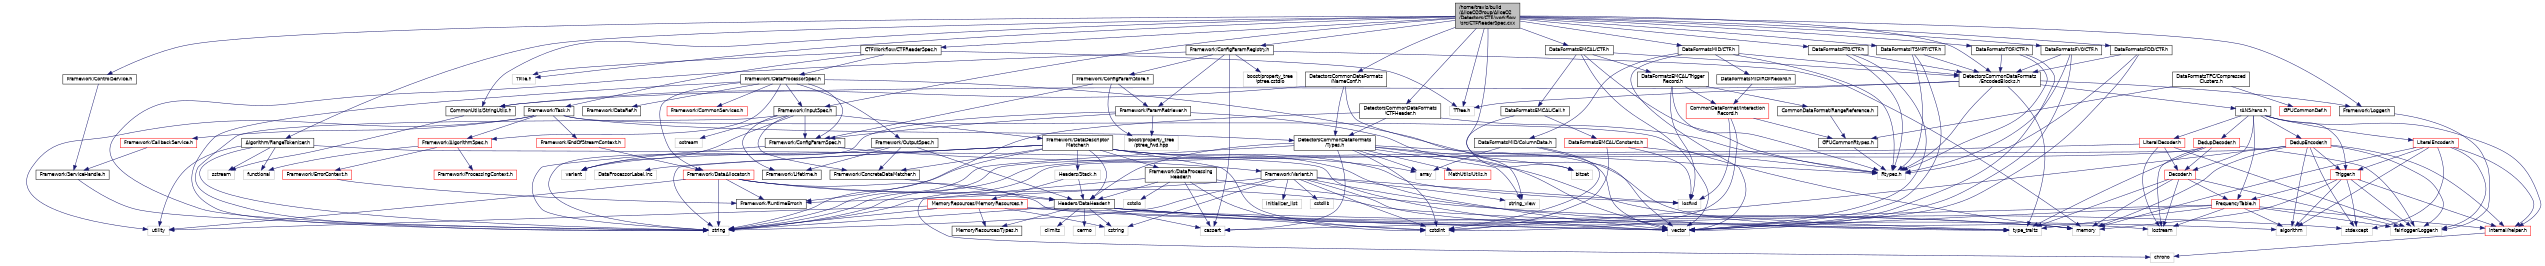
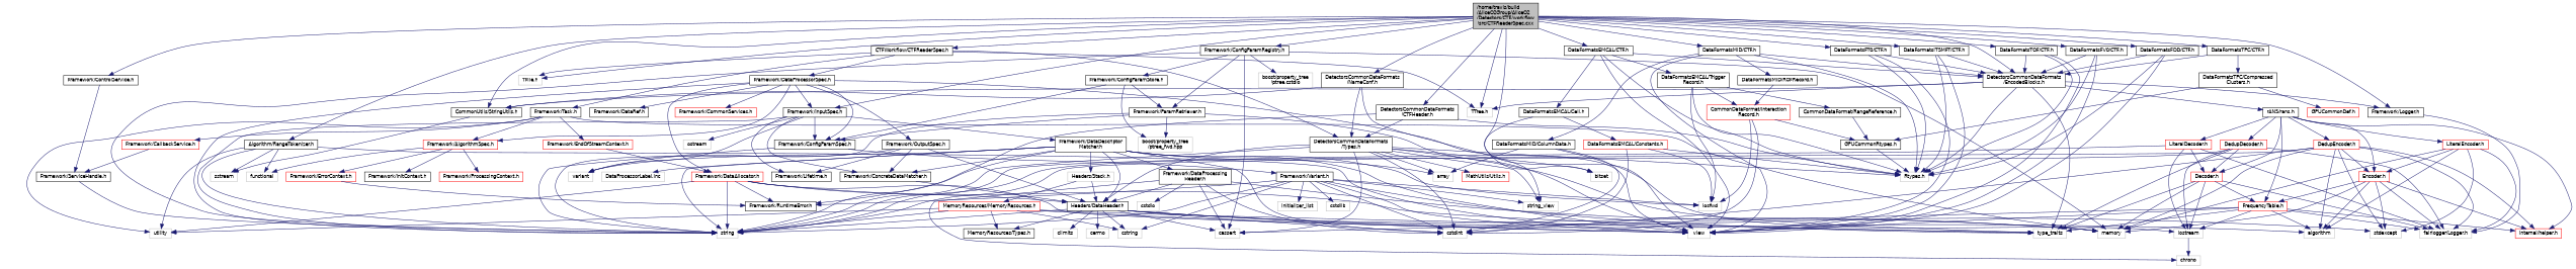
  digraph {
    node [color=black fontname=Helvetica fontsize=10 shape=record]
    edge [color=midnightblue fontname=Helvetica fontsize=10 labelfontname=Helvetica labelfontsize=10 style=solid]
    n1 [fillcolor=grey75 fontcolor=black height=0.2 label="/home/travis/build\l/AliceO2Group/AliceO2\l/Detectors/CTF/workflow\l/src/CTFReaderSpec.cxx" style=filled width=0.4]
-   n2 [color=grey75 height=0.2 label=vector width=0.4]
+   n2 [color=grey75 height=0.2 label=view width=0.4]
    n3 [color=grey75 height=0.2 label="TFile.h" width=0.4]
    n4 [color=grey75 height=0.2 label="TTree.h" width=0.4]
    n5 [height=0.2 label="Framework/Logger.h" width=0.4]
    n6 [height=0.2 label="Framework/ControlService.h" width=0.4]
    n7 [height=0.2 label="Framework/ConfigParamRegistry.h" width=0.4]
    n8 [height=0.2 label="Framework/InputSpec.h" width=0.4]
    n9 [height=0.2 label="CommonUtils/StringUtils.h" width=0.4]
    n10 [height=0.2 label="CTFWorkflow/CTFReaderSpec.h" width=0.4]
    n11 [height=0.2 label="DetectorsCommonDataFormats\l/EncodedBlocks.h" width=0.4]
    n12 [height=0.2 label="DetectorsCommonDataFormats\l/NameConf.h" width=0.4]
    n13 [height=0.2 label="DetectorsCommonDataFormats\l/CTFHeader.h" width=0.4]
    n14 [height=0.2 label="DataFormatsITSMFT/CTF.h" width=0.4]
+   n15 [height=0.2 label="DataFormatsTPC/CTF.h" width=0.4]
    n16 [height=0.2 label="DataFormatsFT0/CTF.h" width=0.4]
    n17 [height=0.2 label="DataFormatsFV0/CTF.h" width=0.4]
    n18 [height=0.2 label="DataFormatsFDD/CTF.h" width=0.4]
    n19 [height=0.2 label="DataFormatsTOF/CTF.h" width=0.4]
    n20 [height=0.2 label="DataFormatsMID/CTF.h" width=0.4]
    n21 [height=0.2 label="DataFormatsEMCAL/CTF.h" width=0.4]
    n22 [height=0.2 label="Algorithm/RangeTokenizer.h" width=0.4]
    n23 [color=grey75 height=0.2 label="fairlogger/Logger.h" width=0.4]
    n24 [height=0.2 label="Framework/ServiceHandle.h" width=0.4]
    n25 [color=grey75 height=0.2 label=string width=0.4]
    n26 [height=0.2 label="Framework/ParamRetriever.h" width=0.4]
    n27 [height=0.2 label="Framework/ConfigParamStore.h" width=0.4]
    n28 [color=grey75 height=0.2 label="boost/property_tree\l/ptree.cstdio" width=0.4]
    n29 [color=grey75 height=0.2 label=memory width=0.4]
    n30 [color=grey75 height=0.2 label=cassert width=0.4]
    n31 [height=0.2 label="Framework/ConfigParamSpec.h" width=0.4]
    n32 [height=0.2 label="Framework/Lifetime.h" width=0.4]
    n33 [height=0.2 label="Framework/ConcreteDataMatcher.h" width=0.4]
    n34 [height=0.2 label="Framework/DataDescriptor\lMatcher.h" width=0.4]
    n35 [color=grey75 height=0.2 label=variant width=0.4]
    n36 [color=grey75 height=0.2 label=ostream width=0.4]
    n37 [color=grey75 height=0.2 label=sstream width=0.4]
    n38 [height=0.2 label="Framework/DataProcessorSpec.h" width=0.4]
    n39 [height=0.2 label="Framework/Task.h" width=0.4]
    n40 [height=0.2 label="DetectorsCommonDataFormats\l/Types.h" width=0.4]
    n41 [color=grey75 height=0.2 label=type_traits width=0.4]
    n42 [color=grey75 height=0.2 label="Rtypes.h" width=0.4]
    n43 [height=0.2 label="rANS/rans.h" width=0.4]
    n44 [color=grey75 height=0.2 label=string_view width=0.4]
    n45 [height=0.2 label="DataFormatsTPC/Compressed\lClusters.h" width=0.4]
    n46 [height=0.2 label="DataFormatsMID/ROFRecord.h" width=0.4]
    n47 [height=0.2 label="DataFormatsMID/ColumnData.h" width=0.4]
    n48 [height=0.2 label="DataFormatsEMCAL/Trigger\lRecord.h" width=0.4]
    n49 [height=0.2 label="DataFormatsEMCAL/Cell.h" width=0.4]
    n50 [color=grey75 height=0.2 label=utility width=0.4]
    n51 [color=grey75 height=0.2 label=functional width=0.4]
    n52 [color=grey75 height=0.2 label="boost/property_tree\l/ptree_fwd.hpp" width=0.4]
    n53 [height=0.2 label="Framework/Variant.h" width=0.4]
    n54 [height=0.2 label="Framework/RuntimeError.h" width=0.4]
    n55 [color=grey75 height=0.2 label=cstring width=0.4]
    n56 [color=grey75 height=0.2 label=cstdint width=0.4]
    n57 [color=grey75 height=0.2 label=cstdlib width=0.4]
    n58 [color=grey75 height=0.2 label=iosfwd width=0.4]
    n59 [color=grey75 height=0.2 label=initializer_list width=0.4]
    n60 [height=0.2 label="Headers/DataHeader.h" width=0.4]
    n61 [height=0.2 label="Framework/DataProcessing\lHeader.h" width=0.4]
    n62 [color=grey75 height=0.2 label="Headers/Stack.h" width=0.4]
    n63 [color=grey75 height=0.2 label=array width=0.4]
    n64 [color=grey75 height=0.2 label="DataProcessorLabel.inc" width=0.4]
    n65 [color=grey75 height=0.2 label=algorithm width=0.4]
    n66 [color=grey75 height=0.2 label=stdexcept width=0.4]
    n67 [color=grey75 height=0.2 label=climits width=0.4]
    n68 [height=0.2 label="MemoryResources/Types.h" width=0.4]
    n69 [color=grey75 height=0.2 label=cerrno width=0.4]
    n70 [color=grey75 height=0.2 label=cstdio width=0.4]
    n71 [color=grey75 height=0.2 label=chrono width=0.4]
    n72 [color=red height=0.2 label="MemoryResources/MemoryResources.h" width=0.4]
    n73 [color=red height=0.2 label="Framework/AlgorithmSpec.h" width=0.4]
    n74 [height=0.2 label="Framework/DataRef.h" width=0.4]
    n75 [color=red height=0.2 label="Framework/DataAllocator.h" width=0.4]
    n76 [height=0.2 label="Framework/OutputSpec.h" width=0.4]
    n77 [color=red height=0.2 label="Framework/CommonServices.h" width=0.4]
    n78 [color=red height=0.2 label="Framework/CallbackService.h" width=0.4]
    n79 [color=red height=0.2 label="Framework/EndOfStreamContext.h" width=0.4]
    n80 [color=grey75 height=0.2 label=bitset width=0.4]
    n81 [color=red height=0.2 label="MathUtils/Utils.h" width=0.4]
    n82 [color=red height=0.2 label="Framework/ProcessingContext.h" width=0.4]
    n83 [color=red height=0.2 label="Framework/ErrorContext.h" width=0.4]
+   n84 [height=0.2 label="Framework/InitContext.h" width=0.4]
    n85 [color=red height=0.2 label="FrequencyTable.h" width=0.4]
    n86 [color=red height=0.2 label="internal/helper.h" width=0.4]
-   n87 [color=red height=0.2 label="Trigger.h" width=0.4]
+   n87 [color=red height=0.2 label="Encoder.h" width=0.4]
    n88 [color=red height=0.2 label="Decoder.h" width=0.4]
    n89 [color=red height=0.2 label="DedupEncoder.h" width=0.4]
    n90 [color=red height=0.2 label="DedupDecoder.h" width=0.4]
    n91 [color=red height=0.2 label="LiteralEncoder.h" width=0.4]
    n92 [color=red height=0.2 label="LiteralDecoder.h" width=0.4]
    n93 [color=grey75 height=0.2 label=iostream width=0.4]
    n94 [color=red height=0.2 label="GPUCommonDef.h" width=0.4]
    n95 [height=0.2 label="GPUCommonRtypes.h" width=0.4]
    n96 [color=red height=0.2 label="CommonDataFormat/Interaction\lRecord.h" width=0.4]
    n97 [height=0.2 label="CommonDataFormat/RangeReference.h" width=0.4]
    n98 [color=red height=0.2 label="DataFormatsEMCAL/Constants.h" width=0.4]
    n1 -> n2
    n1 -> n3
    n1 -> n4
    n1 -> n5
    n1 -> n6
    n1 -> n7
    n1 -> n8
    n1 -> n9
    n1 -> n10
    n1 -> n11
    n1 -> n12
    n1 -> n13
    n1 -> n14
+   n1 -> n15
    n1 -> n16
    n1 -> n17
    n1 -> n18
    n1 -> n19
    n1 -> n20
    n1 -> n21
    n1 -> n22
    n5 -> n23
    n6 -> n24
    n7 -> n25
    n7 -> n26
    n7 -> n27
    n7 -> n28
    n7 -> n29
    n7 -> n30
    n8 -> n25
    n8 -> n31
    n8 -> n32
    n8 -> n33
    n8 -> n34
    n8 -> n35
    n8 -> n36
    n9 -> n37
    n10 -> n3
    n10 -> n4
    n10 -> n38
    n10 -> n39
-   n39 -> n40
+   n10 -> n40
    n11 -> n4
    n11 -> n5
    n11 -> n9
    n11 -> n41
    n11 -> n42
    n11 -> n43
    n12 -> n9
    n12 -> n40
    n12 -> n44
    n13 -> n25
    n13 -> n40
    n13 -> n42
    n14 -> n2
    n14 -> n11
    n14 -> n42
+   n15 -> n11
+   n15 -> n45
    n16 -> n2
    n16 -> n11
    n16 -> n42
    n17 -> n2
    n17 -> n11
    n17 -> n42
    n18 -> n2
    n18 -> n11
    n18 -> n42
    n19 -> n2
    n19 -> n11
    n19 -> n42
    n20 -> n2
    n20 -> n11
    n20 -> n42
    n20 -> n46
    n20 -> n47
    n21 -> n2
    n21 -> n11
    n21 -> n42
    n21 -> n48
    n21 -> n49
    n22 -> n2
    n22 -> n25
    n22 -> n37
    n22 -> n50
    n22 -> n51
    n24 -> n25
    n26 -> n2
    n26 -> n25
    n26 -> n31
    n26 -> n52
    n27 -> n26
    n27 -> n31
    n27 -> n52
    n31 -> n25
    n31 -> n53
    n33 -> n60
    n34 -> n2
    n34 -> n25
    n34 -> n33
    n34 -> n35
    n34 -> n54
    n34 -> n56
    n34 -> n58
    n34 -> n60
    n34 -> n61
    n34 -> n62
    n34 -> n63
    n34 -> n64
    n38 -> n2
    n38 -> n8
    n38 -> n25
    n38 -> n31
    n38 -> n73
    n38 -> n74
    n38 -> n75
    n38 -> n76
    n38 -> n77
    n39 -> n29
    n39 -> n50
    n39 -> n73
    n39 -> n78
    n39 -> n79
    n40 -> n25
    n40 -> n30
    n40 -> n41
    n40 -> n42
    n40 -> n44
    n40 -> n56
    n40 -> n60
    n40 -> n63
    n40 -> n80
    n40 -> n81
    n43 -> n85
    n43 -> n86
    n43 -> n87
    n43 -> n88
    n43 -> n89
    n43 -> n90
    n43 -> n91
    n43 -> n92
    n45 -> n94
    n45 -> n95
    n46 -> n96
    n47 -> n56
    n47 -> n63
    n47 -> n93
    n48 -> n42
    n48 -> n58
    n48 -> n96
    n48 -> n97
    n49 -> n80
    n49 -> n98
    n53 -> n2
    n53 -> n25
    n53 -> n41
    n53 -> n44
    n53 -> n54
    n53 -> n55
    n53 -> n56
    n53 -> n57
    n53 -> n58
    n53 -> n59
    n60 -> n25
    n60 -> n29
    n60 -> n30
    n60 -> n55
    n60 -> n56
    n60 -> n65
    n60 -> n66
    n60 -> n67
    n60 -> n68
    n60 -> n69
    n61 -> n29
    n61 -> n30
    n61 -> n56
    n61 -> n60
    n61 -> n70
    n61 -> n71
    n62 -> n60
    n62 -> n72
    n72 -> n2
    n72 -> n25
    n72 -> n41
    n72 -> n50
    n72 -> n55
    n72 -> n68
    n73 -> n51
    n73 -> n82
    n73 -> n83
+   n73 -> n84
    n75 -> n2
    n75 -> n25
    n75 -> n41
    n75 -> n50
    n75 -> n54
    n75 -> n60
    n76 -> n32
    n76 -> n33
    n76 -> n35
    n76 -> n60
    n78 -> n24
    n79 -> n75
    n83 -> n54
    n85 -> n2
    n85 -> n23
    n85 -> n30
    n85 -> n41
    n85 -> n65
    n85 -> n86
    n85 -> n93
-   n86 -> n71
+   n93 -> n71
    n87 -> n23
    n87 -> n29
    n87 -> n65
    n87 -> n66
    n87 -> n85
    n87 -> n86
    n88 -> n23
    n88 -> n29
    n88 -> n41
    n88 -> n85
    n88 -> n93
    n89 -> n23
    n89 -> n25
    n89 -> n29
    n89 -> n56
    n89 -> n65
    n89 -> n66
    n89 -> n86
    n89 -> n87
    n90 -> n23
    n90 -> n25
    n90 -> n41
    n90 -> n88
    n90 -> n93
    n91 -> n23
    n91 -> n29
    n91 -> n65
    n91 -> n66
-   n91 -> n86
    n91 -> n87
    n92 -> n23
    n92 -> n25
    n92 -> n88
    n92 -> n93
    n95 -> n42
    n96 -> n56
    n96 -> n58
    n96 -> n95
    n97 -> n95
    n98 -> n42
    n98 -> n56
    n98 -> n58
  }
